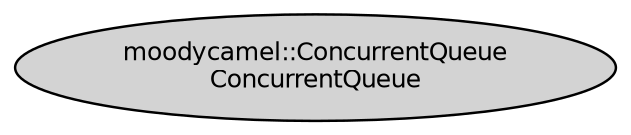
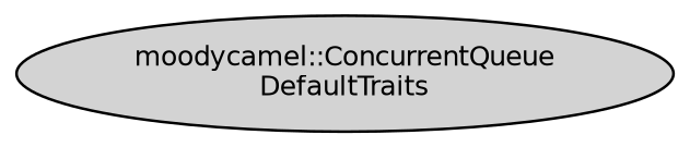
  digraph {
    rankdir=LR
-   n1 [color=black fillcolor=lightgrey fontname=Helvetica fontsize=10 height=0.2 label="moodycamel::ConcurrentQueue\lConcurrentQueue" shape=ellipse style=filled width=0.4]
+   n1 [color=black fillcolor=lightgrey fontname=Helvetica fontsize=10 height=0.2 label="moodycamel::ConcurrentQueue\lDefaultTraits" shape=ellipse style=filled width=0.4]
  }
